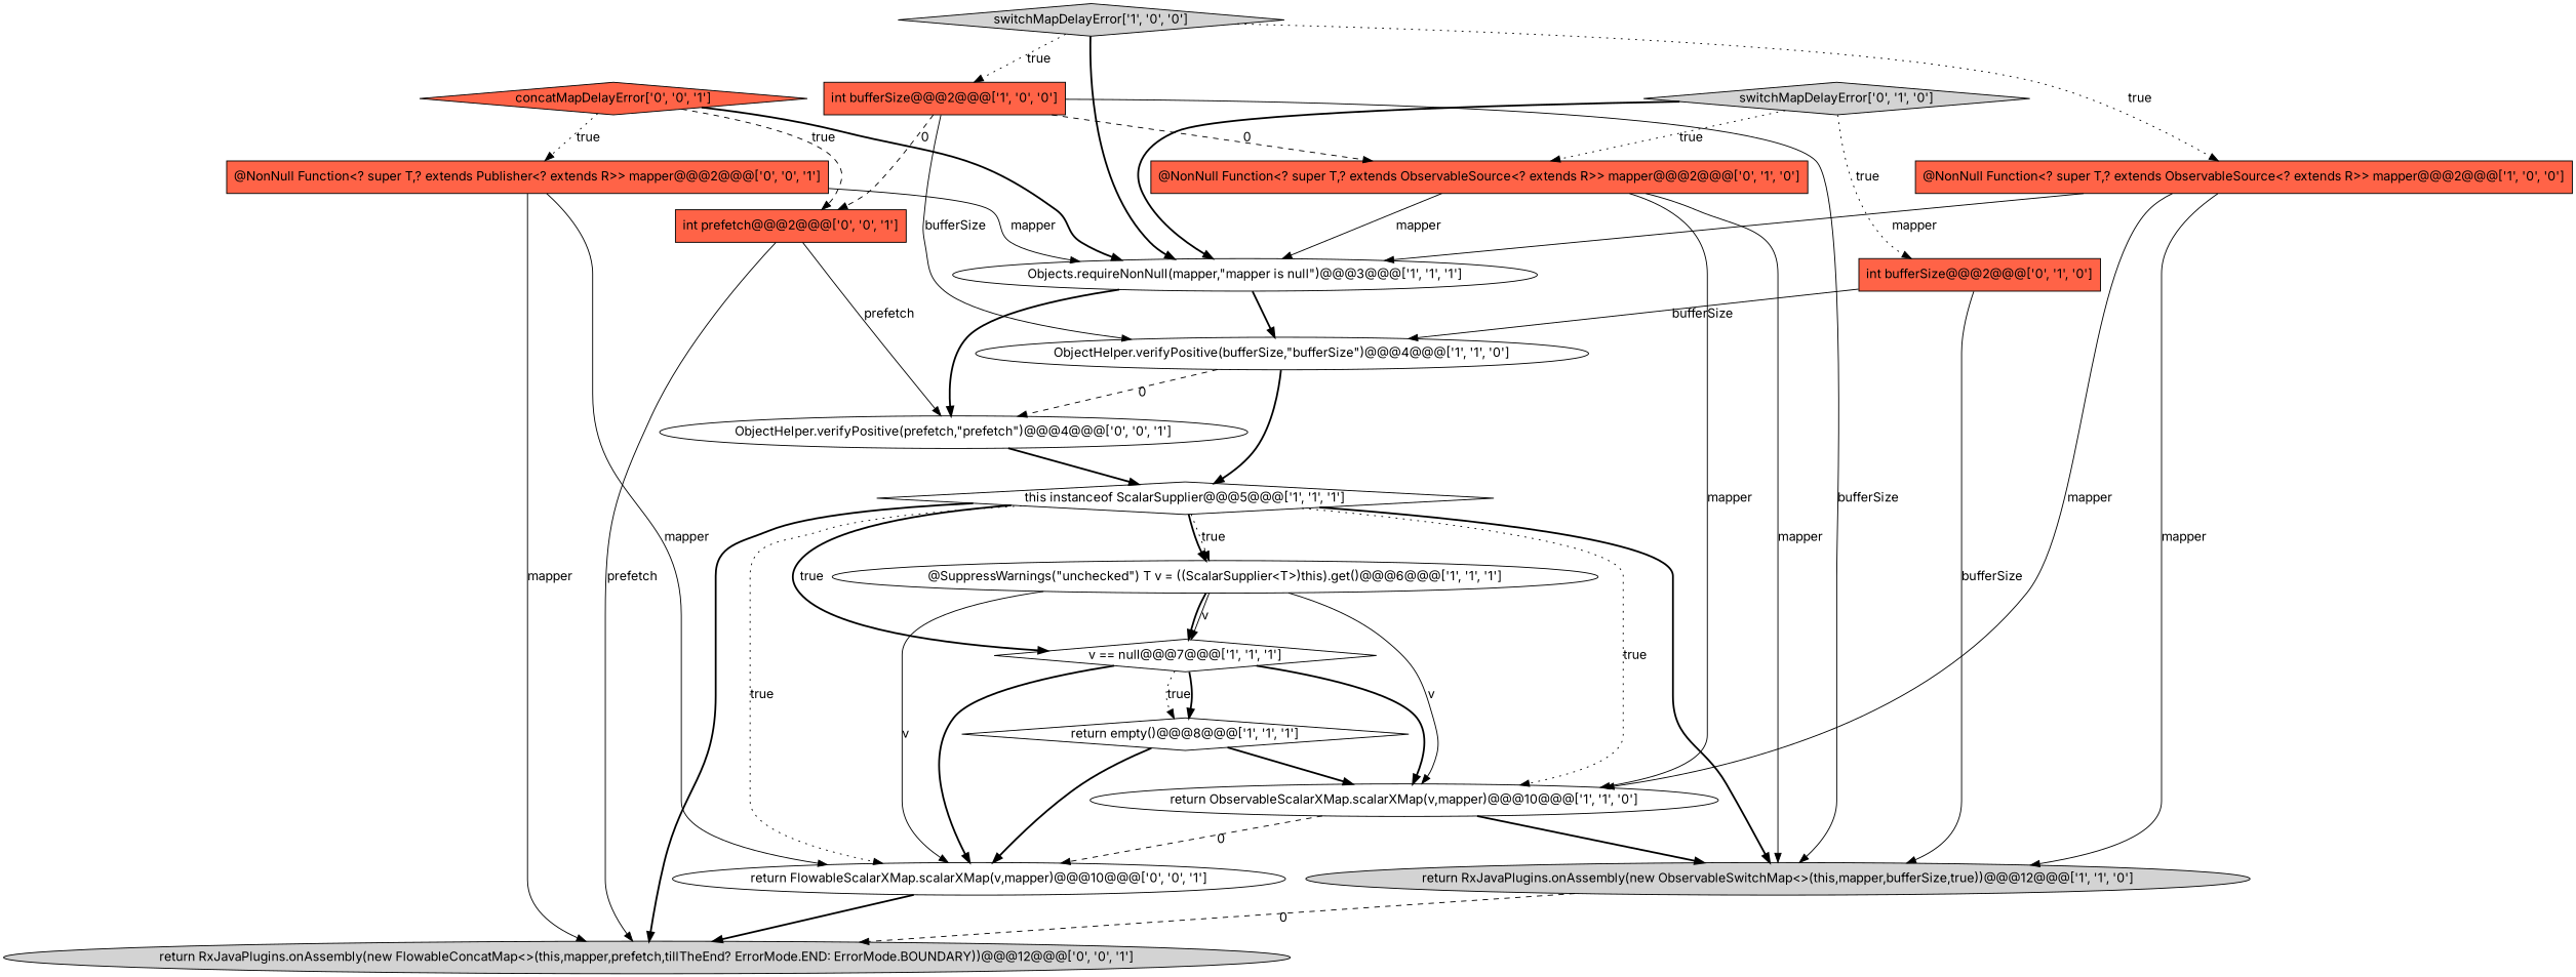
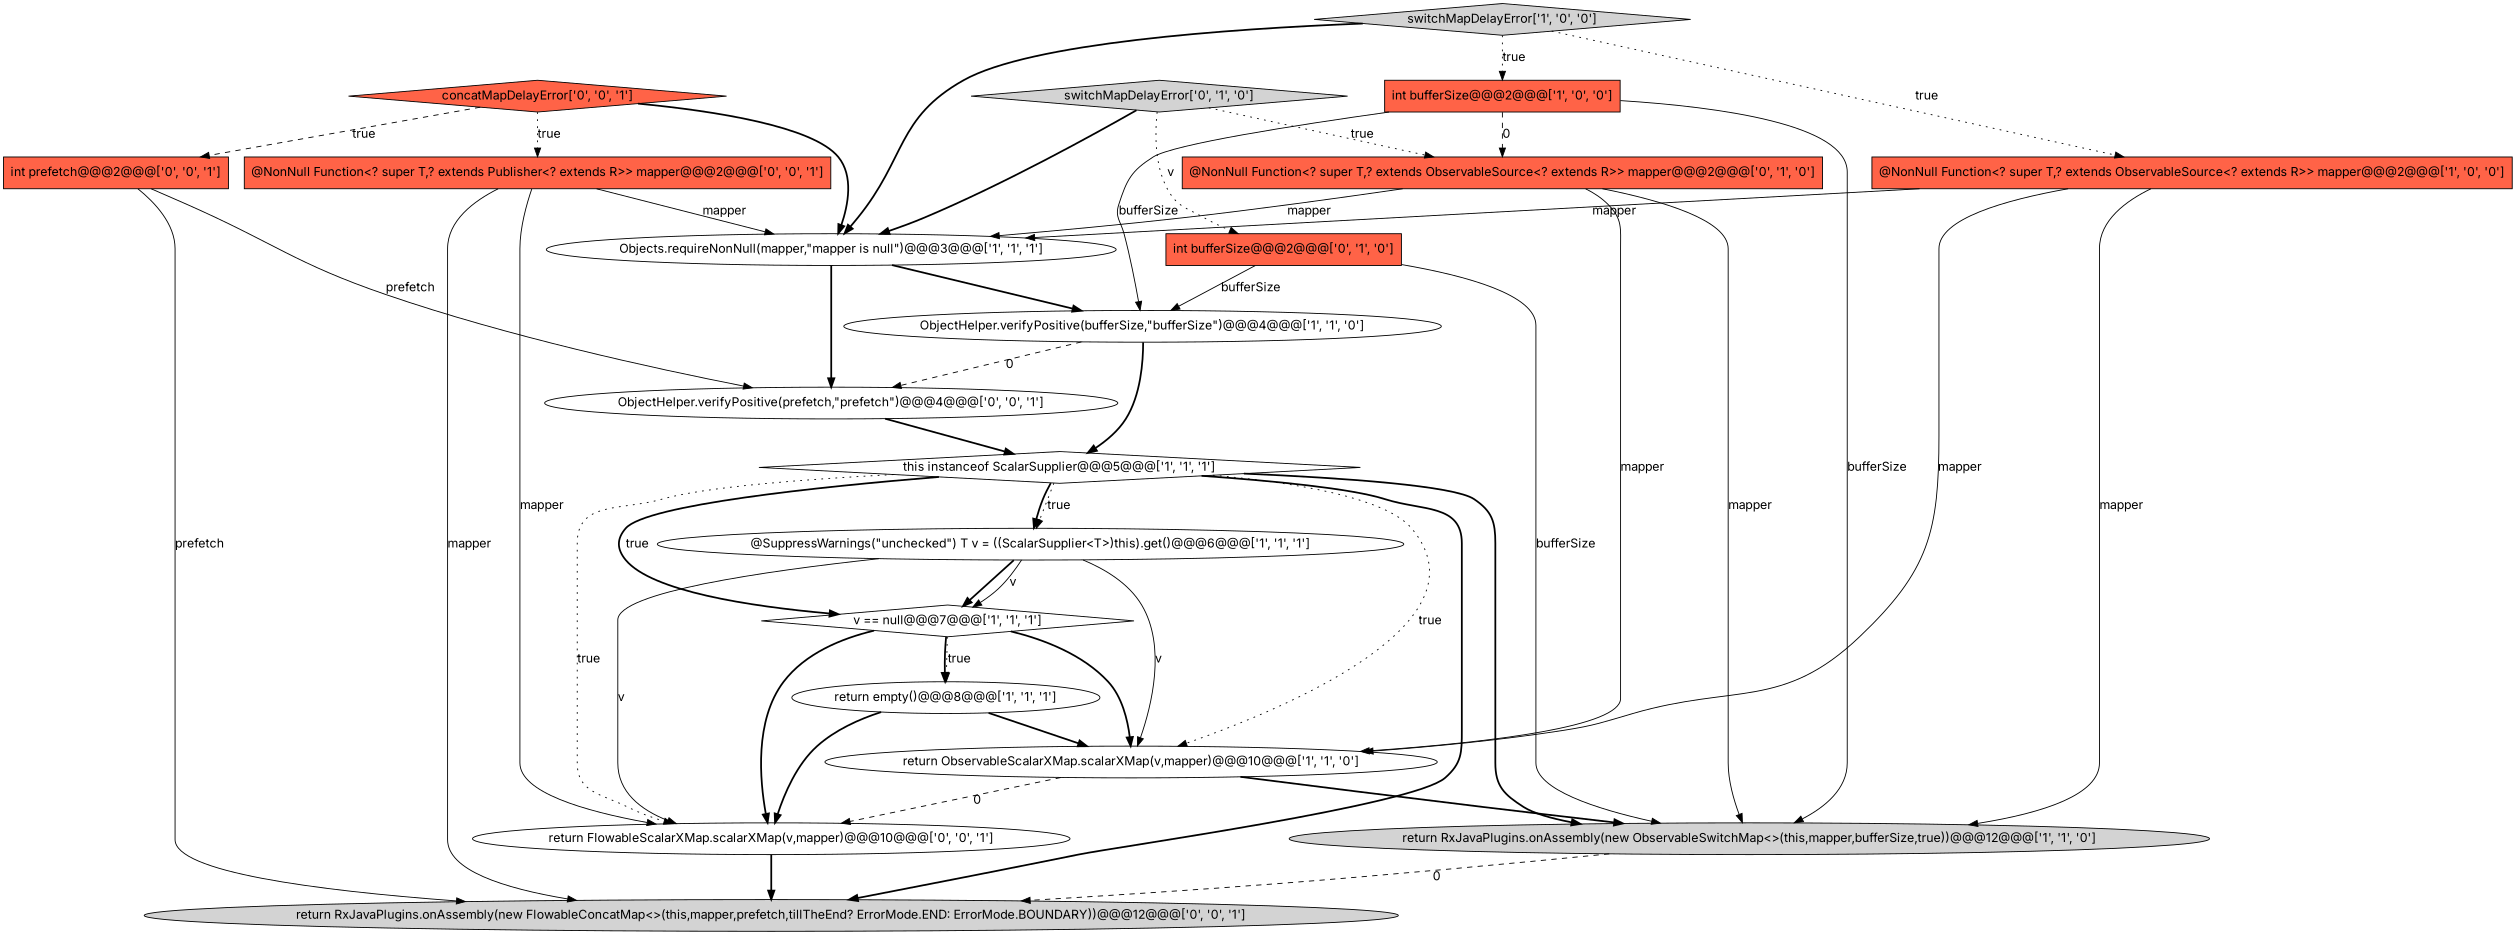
  digraph {
    fontname=Inter
    node [fillcolor=white fontname=Inter shape=ellipse style=filled]
    edge [fontname=Inter style=bold]
    n1 [fillcolor=tomato label="int prefetch@@@2@@@['0', '0', '1']" shape=box]
    n2 [fillcolor=lightgray label="return RxJavaPlugins.onAssembly(new FlowableConcatMap<>(this,mapper,prefetch,tillTheEnd? ErrorMode.END: ErrorMode.BOUNDARY))@@@12@@@['0', '0', '1']"]
    n3 [label="ObjectHelper.verifyPositive(prefetch,\"prefetch\")@@@4@@@['0', '0', '1']"]
    n4 [label="this instanceof ScalarSupplier@@@5@@@['1', '1', '1']" shape=diamond]
    n5 [fillcolor=tomato label="int bufferSize@@@2@@@['0', '1', '0']" shape=box]
    n6 [label="ObjectHelper.verifyPositive(bufferSize,\"bufferSize\")@@@4@@@['1', '1', '0']"]
    n7 [fillcolor=lightgray label="return RxJavaPlugins.onAssembly(new ObservableSwitchMap<>(this,mapper,bufferSize,true))@@@12@@@['1', '1', '0']"]
    n8 [fillcolor=tomato label="@NonNull Function<? super T,? extends Publisher<? extends R>> mapper@@@2@@@['0', '0', '1']" shape=box]
    n9 [label="return FlowableScalarXMap.scalarXMap(v,mapper)@@@10@@@['0', '0', '1']"]
    n10 [label="Objects.requireNonNull(mapper,\"mapper is null\")@@@3@@@['1', '1', '1']"]
    n11 [label="return ObservableScalarXMap.scalarXMap(v,mapper)@@@10@@@['1', '1', '0']"]
    n12 [label="@SuppressWarnings(\"unchecked\") T v = ((ScalarSupplier<T>)this).get()@@@6@@@['1', '1', '1']"]
    n13 [label="v == null@@@7@@@['1', '1', '1']" shape=diamond]
-   n14 [label="return empty()@@@8@@@['1', '1', '1']" shape=diamond]
+   n14 [label="return empty()@@@8@@@['1', '1', '1']"]
    n15 [fillcolor=tomato label="@NonNull Function<? super T,? extends ObservableSource<? extends R>> mapper@@@2@@@['0', '1', '0']" shape=box]
    n16 [fillcolor=tomato label="int bufferSize@@@2@@@['1', '0', '0']" shape=box]
    n17 [fillcolor=tomato label="@NonNull Function<? super T,? extends ObservableSource<? extends R>> mapper@@@2@@@['1', '0', '0']" shape=box]
    n18 [fillcolor=tomato label="concatMapDelayError['0', '0', '1']" shape=diamond]
    n19 [fillcolor=lightgray label="switchMapDelayError['0', '1', '0']" shape=diamond]
    n20 [fillcolor=lightgray label="switchMapDelayError['1', '0', '0']" shape=diamond]
    n1 -> n2 [label=prefetch style=solid]
    n1 -> n3 [label=prefetch style=solid]
    n3 -> n4
    n4 -> n2
    n4 -> n7
    n4 -> n9 [label=true style=dotted]
    n4 -> n11 [label=true style=dotted]
    n4 -> n12 [label=true style=dotted]
    n4 -> n12
    n4 -> n13 [label=true]
    n5 -> n6 [label=bufferSize style=solid]
    n5 -> n7 [label=bufferSize style=solid]
    n6 -> n3 [label=0 style=dashed]
    n6 -> n4
    n7 -> n2 [label=0 style=dashed]
    n8 -> n2 [label=mapper style=solid]
    n8 -> n9 [label=mapper style=solid]
    n8 -> n10 [label=mapper style=solid]
    n9 -> n2
    n10 -> n3
    n10 -> n6
    n11 -> n7
    n11 -> n9 [label=0 style=dashed]
    n12 -> n9 [label=v style=solid]
    n12 -> n11 [label=v style=solid]
    n12 -> n13
    n12 -> n13 [label=v style=solid]
    n13 -> n9
    n13 -> n11
    n13 -> n14 [label=true style=dotted]
    n13 -> n14
    n14 -> n9
    n14 -> n11
    n15 -> n7 [label=mapper style=solid]
    n15 -> n10 [label=mapper style=solid]
    n15 -> n11 [label=mapper style=solid]
-   n16 -> n1 [label=0 style=dashed]
    n16 -> n6 [label=bufferSize style=solid]
    n16 -> n7 [label=bufferSize style=solid]
    n16 -> n15 [label=0 style=dashed]
    n17 -> n7 [label=mapper style=solid]
    n17 -> n10 [label=mapper style=solid]
    n17 -> n11 [label=mapper style=solid]
    n18 -> n1 [label=true style=dashed]
    n18 -> n8 [label=true style=dotted]
    n18 -> n10
-   n19 -> n5 [label=true style=dotted]
+   n19 -> n5 [label=v style=dotted]
    n19 -> n10
    n19 -> n15 [label=true style=dotted]
    n20 -> n10
    n20 -> n16 [label=true style=dotted]
    n20 -> n17 [label=true style=dotted]
  }
